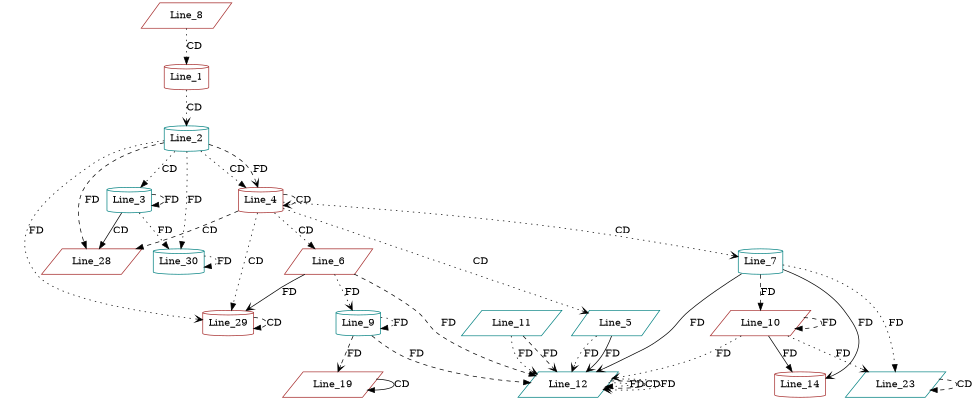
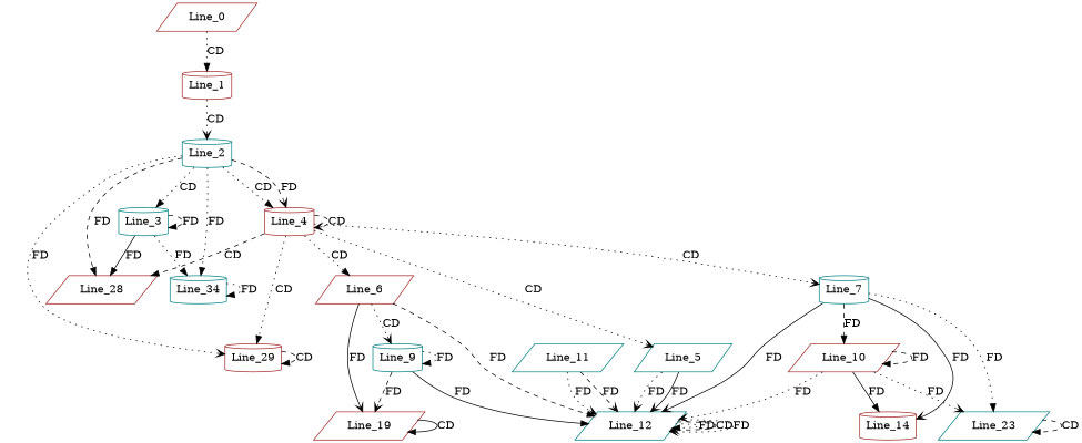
  digraph {
    node [color=brown shape=cylinder]
    edge [arrowhead=normal style=dotted]
    Line_1
-   Line_0 [shape=parallelogram label=Line_8]
+   Line_0 [shape=parallelogram]
    Line_2 [color=teal]
    Line_3 [color=teal]
    Line_4
    Line_28 [shape=parallelogram]
    Line_29
-   Line_30 [color=teal]
+   Line_30 [color=teal label=Line_34]
    Line_5 [color=teal shape=parallelogram]
    Line_6 [shape=parallelogram]
    Line_7 [color=teal]
    Line_12 [color=teal shape=parallelogram]
    Line_9 [color=teal]
    Line_19 [shape=parallelogram]
    Line_10 [shape=parallelogram]
    Line_14
    Line_23 [color=teal shape=parallelogram]
    Line_11 [color=teal shape=parallelogram]
    Line_1 -> Line_2 [arrowhead=vee label=CD]
    Line_0 -> Line_1 [label=CD]
    Line_2 -> Line_3 [label=CD]
    Line_2 -> Line_4 [label=CD]
    Line_2 -> Line_4 [arrowhead=vee label=FD style=dashed]
    Line_2 -> Line_28 [label=FD style=dashed]
    Line_2 -> Line_29 [arrowhead=vee label=FD]
    Line_2 -> Line_30 [label=FD]
    Line_3 -> Line_3 [label=FD style=dashed]
-   Line_3 -> Line_28 [label=CD style=solid]
+   Line_3 -> Line_28 [label=FD style=solid]
    Line_3 -> Line_30 [label=FD]
    Line_4 -> Line_4 [arrowhead=vee label=CD style=dashed]
    Line_4 -> Line_28 [label=CD style=dashed]
    Line_4 -> Line_29 [label=CD]
    Line_4 -> Line_5 [arrowhead=vee label=CD]
    Line_4 -> Line_6 [label=CD]
    Line_4 -> Line_7 [arrowhead=vee label=CD]
    Line_29 -> Line_29 [label=CD style=dashed]
    Line_30 -> Line_30 [label=FD]
    Line_5 -> Line_12 [arrowhead=vee label=FD]
    Line_5 -> Line_12 [arrowhead=vee label=FD style=solid]
    Line_6 -> Line_12 [label=FD style=dashed]
-   Line_6 -> Line_9 [arrowhead=vee label=FD]
-   Line_6 -> Line_29 [arrowhead=vee label=FD style=solid]
+   Line_6 -> Line_9 [arrowhead=vee label=CD]
+   Line_6 -> Line_19 [arrowhead=vee label=FD style=solid]
    Line_7 -> Line_12 [arrowhead=vee label=FD style=solid]
    Line_7 -> Line_10 [label=FD style=dashed]
    Line_7 -> Line_14 [arrowhead=vee label=FD style=solid]
    Line_7 -> Line_23 [label=FD]
    Line_12 -> Line_12 [label=FD]
    Line_12 -> Line_12 [arrowhead=vee label=CD style=dashed]
    Line_12 -> Line_12 [arrowhead=vee label=FD]
-   Line_9 -> Line_12 [label=FD style=dashed]
+   Line_9 -> Line_12 [label=FD style=solid]
    Line_9 -> Line_9 [label=FD]
    Line_9 -> Line_19 [arrowhead=vee label=FD style=dashed]
    Line_19 -> Line_19 [label=CD style=solid]
    Line_10 -> Line_12 [arrowhead=vee label=FD]
    Line_10 -> Line_10 [label=FD style=dashed]
    Line_10 -> Line_14 [label=FD style=solid]
    Line_10 -> Line_23 [arrowhead=vee label=FD]
    Line_23 -> Line_23 [label=CD style=dashed]
    Line_11 -> Line_12 [arrowhead=vee label=FD style=dashed]
    Line_11 -> Line_12 [arrowhead=vee label=FD]
  }
